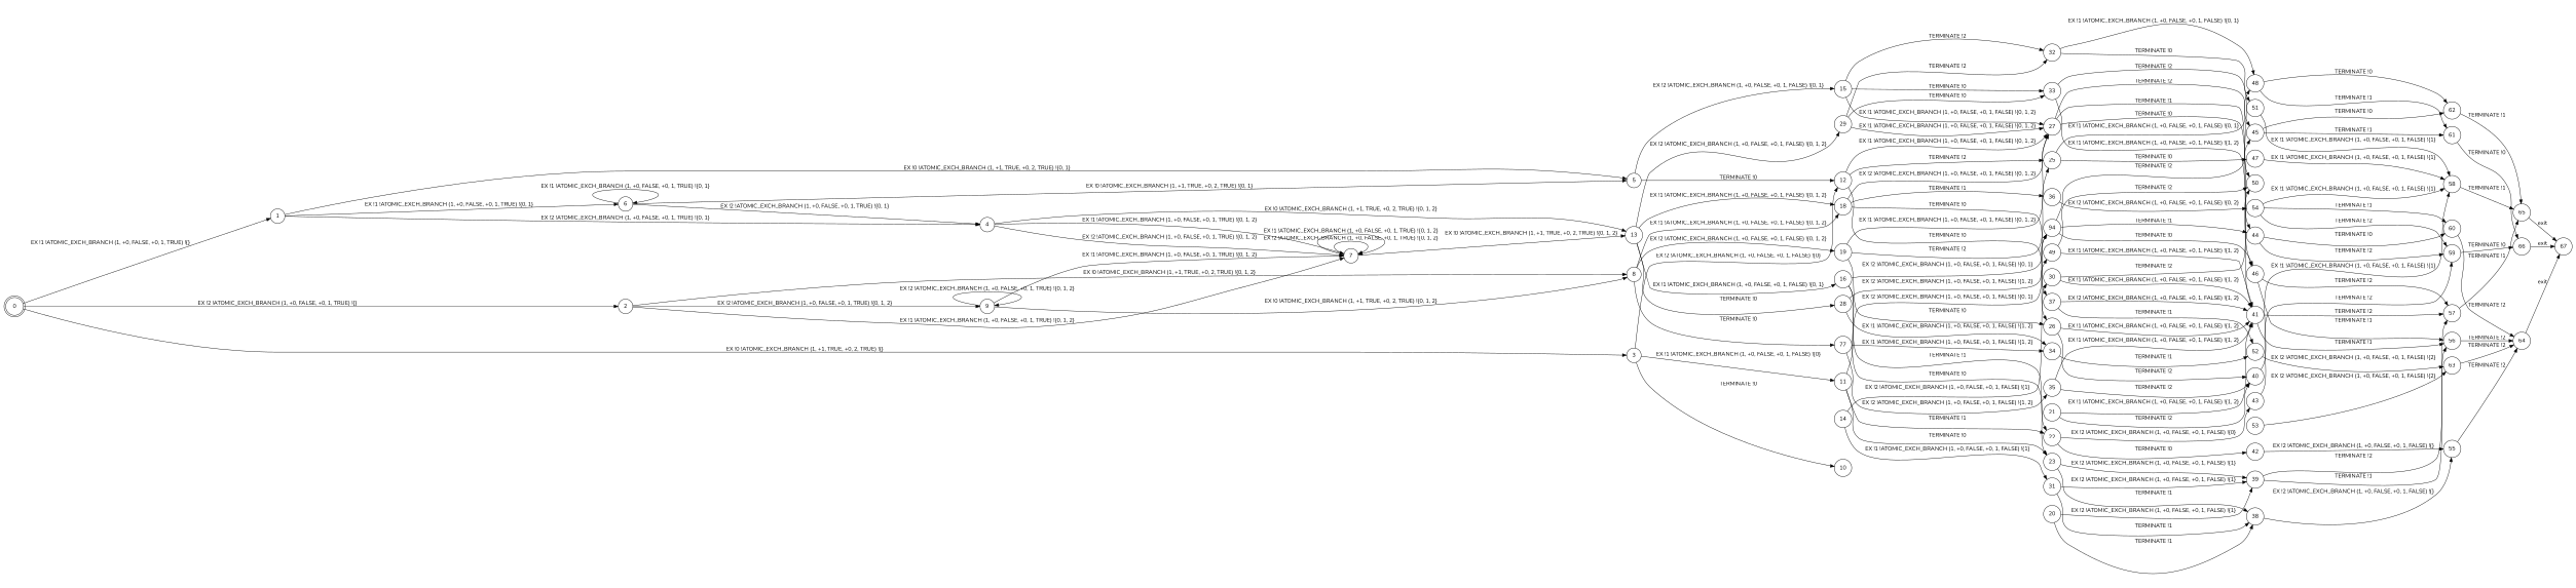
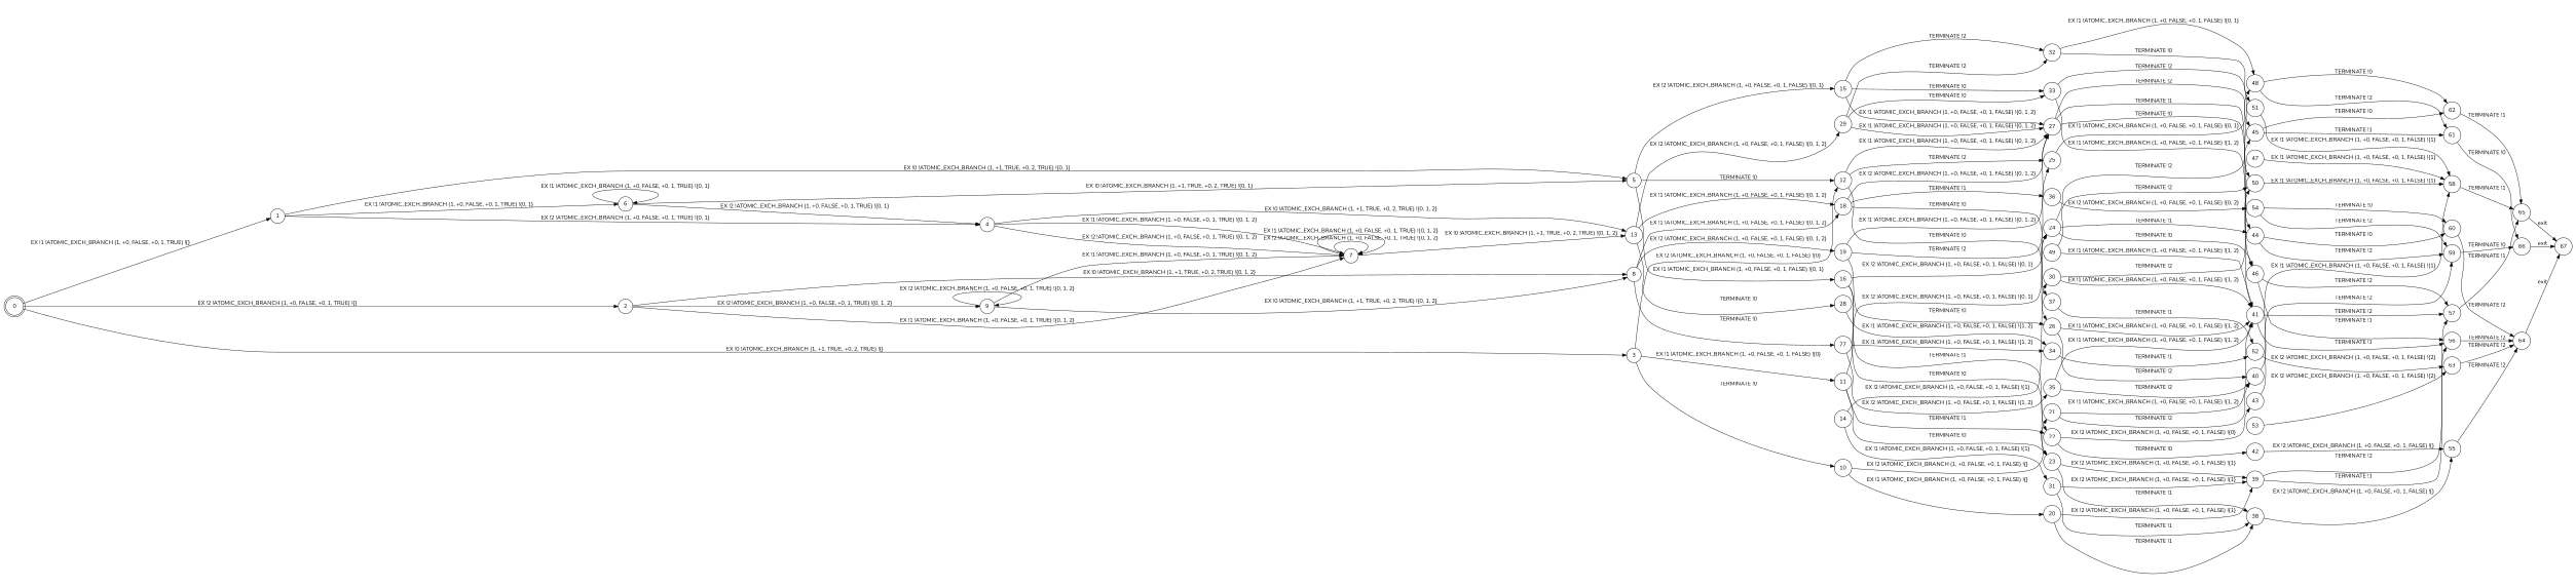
  digraph {
    fontname=Nunito
    rankdir=LR
    node [fontname=Nunito shape=circle]
    edge [fontname=Nunito]
    0 [peripheries=2]
    1
    2
    3
    4
    5
    6
    7
    8
    9
    10
    11
    12
    13
    15
    16
    n17 [label=77]
    18
    19
    20
    21
    22
    23
-   24 [label=94]
+   24
    25
    26
    27
    28
    29
    14
    30
    31
    32
    33
    34
    35
    36
    37
    38
    39
    40
    41
    42
    43
    44
    45
    46
    47
    48
    49
    50
    51
    52
    54
    55
    56
    57
    58
    59
    60
    61
    62
    63
    53
    64
    65
    66
    67
    0 -> 1 [label="EX !1 !ATOMIC_EXCH_BRANCH (1, +0, FALSE, +0, 1, TRUE) !{}"]
    0 -> 2 [label="EX !2 !ATOMIC_EXCH_BRANCH (1, +0, FALSE, +0, 1, TRUE) !{}"]
    0 -> 3 [label="EX !0 !ATOMIC_EXCH_BRANCH (1, +1, TRUE, +0, 2, TRUE) !{}"]
    1 -> 4 [label="EX !2 !ATOMIC_EXCH_BRANCH (1, +0, FALSE, +0, 1, TRUE) !{0, 1}"]
    1 -> 5 [label="EX !0 !ATOMIC_EXCH_BRANCH (1, +1, TRUE, +0, 2, TRUE) !{0, 1}"]
    1 -> 6 [label="EX !1 !ATOMIC_EXCH_BRANCH (1, +0, FALSE, +0, 1, TRUE) !{0, 1}"]
    2 -> 7 [label="EX !1 !ATOMIC_EXCH_BRANCH (1, +0, FALSE, +0, 1, TRUE) !{0, 1, 2}"]
    2 -> 8 [label="EX !0 !ATOMIC_EXCH_BRANCH (1, +1, TRUE, +0, 2, TRUE) !{0, 1, 2}"]
    2 -> 9 [label="EX !2 !ATOMIC_EXCH_BRANCH (1, +0, FALSE, +0, 1, TRUE) !{0, 1, 2}"]
    3 -> 10 [label="TERMINATE !0"]
    3 -> 11 [label="EX !1 !ATOMIC_EXCH_BRANCH (1, +0, FALSE, +0, 1, FALSE) !{0}"]
    3 -> 12 [label="EX !2 !ATOMIC_EXCH_BRANCH (1, +0, FALSE, +0, 1, FALSE) !{0}"]
    4 -> 7 [label="EX !2 !ATOMIC_EXCH_BRANCH (1, +0, FALSE, +0, 1, TRUE) !{0, 1, 2}"]
    4 -> 7 [label="EX !1 !ATOMIC_EXCH_BRANCH (1, +0, FALSE, +0, 1, TRUE) !{0, 1, 2}"]
    4 -> 13 [label="EX !0 !ATOMIC_EXCH_BRANCH (1, +1, TRUE, +0, 2, TRUE) !{0, 1, 2}"]
    5 -> 12 [label="TERMINATE !0"]
    5 -> 15 [label="EX !2 !ATOMIC_EXCH_BRANCH (1, +0, FALSE, +0, 1, FALSE) !{0, 1}"]
-   13 -> 16 [label="EX !1 !ATOMIC_EXCH_BRANCH (1, +0, FALSE, +0, 1, FALSE) !{0, 1}"]
+   5 -> 16 [label="EX !1 !ATOMIC_EXCH_BRANCH (1, +0, FALSE, +0, 1, FALSE) !{0, 1}"]
    6 -> 4 [label="EX !2 !ATOMIC_EXCH_BRANCH (1, +0, FALSE, +0, 1, TRUE) !{0, 1}"]
    6 -> 5 [label="EX !0 !ATOMIC_EXCH_BRANCH (1, +1, TRUE, +0, 2, TRUE) !{0, 1}"]
    6 -> 6 [label="EX !1 !ATOMIC_EXCH_BRANCH (1, +0, FALSE, +0, 1, TRUE) !{0, 1}"]
    7 -> 7 [label="EX !2 !ATOMIC_EXCH_BRANCH (1, +0, FALSE, +0, 1, TRUE) !{0, 1, 2}"]
    7 -> 7 [label="EX !1 !ATOMIC_EXCH_BRANCH (1, +0, FALSE, +0, 1, TRUE) !{0, 1, 2}"]
    7 -> 13 [label="EX !0 !ATOMIC_EXCH_BRANCH (1, +1, TRUE, +0, 2, TRUE) !{0, 1, 2}"]
    8 -> n17 [label="TERMINATE !0"]
    8 -> 18 [label="EX !1 !ATOMIC_EXCH_BRANCH (1, +0, FALSE, +0, 1, FALSE) !{0, 1, 2}"]
    8 -> 19 [label="EX !2 !ATOMIC_EXCH_BRANCH (1, +0, FALSE, +0, 1, FALSE) !{0, 1, 2}"]
    9 -> 7 [label="EX !1 !ATOMIC_EXCH_BRANCH (1, +0, FALSE, +0, 1, TRUE) !{0, 1, 2}"]
    9 -> 8 [label="EX !0 !ATOMIC_EXCH_BRANCH (1, +1, TRUE, +0, 2, TRUE) !{0, 1, 2}"]
    9 -> 9 [label="EX !2 !ATOMIC_EXCH_BRANCH (1, +0, FALSE, +0, 1, TRUE) !{0, 1, 2}"]
+   10 -> 20 [label="EX !1 !ATOMIC_EXCH_BRANCH (1, +0, FALSE, +0, 1, FALSE) !{}"]
+   10 -> 21 [label="EX !2 !ATOMIC_EXCH_BRANCH (1, +0, FALSE, +0, 1, FALSE) !{}"]
    11 -> 22 [label="TERMINATE !1"]
    11 -> 23 [label="TERMINATE !0"]
    11 -> 24 [label="EX !2 !ATOMIC_EXCH_BRANCH (1, +0, FALSE, +0, 1, FALSE) !{0, 1}"]
    12 -> 25 [label="TERMINATE !2"]
    12 -> 26 [label="TERMINATE !0"]
    12 -> 27 [label="EX !1 !ATOMIC_EXCH_BRANCH (1, +0, FALSE, +0, 1, FALSE) !{0, 1, 2}"]
    13 -> 18 [label="EX !1 !ATOMIC_EXCH_BRANCH (1, +0, FALSE, +0, 1, FALSE) !{0, 1, 2}"]
    13 -> 28 [label="TERMINATE !0"]
    13 -> 29 [label="EX !2 !ATOMIC_EXCH_BRANCH (1, +0, FALSE, +0, 1, FALSE) !{0, 1, 2}"]
    15 -> 27 [label="EX !1 !ATOMIC_EXCH_BRANCH (1, +0, FALSE, +0, 1, FALSE) !{0, 1, 2}"]
    15 -> 32 [label="TERMINATE !2"]
    15 -> 33 [label="TERMINATE !0"]
    16 -> 22 [label="TERMINATE !1"]
    16 -> 23 [label="TERMINATE !0"]
    16 -> 24 [label="EX !2 !ATOMIC_EXCH_BRANCH (1, +0, FALSE, +0, 1, FALSE) !{0, 1}"]
    n17 -> 34 [label="EX !1 !ATOMIC_EXCH_BRANCH (1, +0, FALSE, +0, 1, FALSE) !{1, 2}"]
    n17 -> 35 [label="EX !2 !ATOMIC_EXCH_BRANCH (1, +0, FALSE, +0, 1, FALSE) !{1, 2}"]
    18 -> 27 [label="EX !2 !ATOMIC_EXCH_BRANCH (1, +0, FALSE, +0, 1, FALSE) !{0, 1, 2}"]
    18 -> 36 [label="TERMINATE !1"]
    18 -> 37 [label="TERMINATE !0"]
    19 -> 25 [label="TERMINATE !2"]
    19 -> 26 [label="TERMINATE !0"]
    19 -> 27 [label="EX !1 !ATOMIC_EXCH_BRANCH (1, +0, FALSE, +0, 1, FALSE) !{0, 1, 2}"]
    20 -> 38 [label="TERMINATE !1"]
    20 -> 39 [label="EX !2 !ATOMIC_EXCH_BRANCH (1, +0, FALSE, +0, 1, FALSE) !{1}"]
    21 -> 40 [label="TERMINATE !2"]
    21 -> 41 [label="EX !1 !ATOMIC_EXCH_BRANCH (1, +0, FALSE, +0, 1, FALSE) !{1, 2}"]
    22 -> 42 [label="TERMINATE !0"]
    22 -> 43 [label="EX !2 !ATOMIC_EXCH_BRANCH (1, +0, FALSE, +0, 1, FALSE) !{0}"]
    23 -> 38 [label="TERMINATE !1"]
    23 -> 39 [label="EX !2 !ATOMIC_EXCH_BRANCH (1, +0, FALSE, +0, 1, FALSE) !{1}"]
    24 -> 44 [label="TERMINATE !1"]
    24 -> 45 [label="TERMINATE !2"]
    24 -> 46 [label="TERMINATE !0"]
-   25 -> 47 [label="TERMINATE !0"]
    25 -> 48 [label="EX !1 !ATOMIC_EXCH_BRANCH (1, +0, FALSE, +0, 1, FALSE) !{0, 1}"]
    26 -> 40 [label="TERMINATE !2"]
    26 -> 41 [label="EX !1 !ATOMIC_EXCH_BRANCH (1, +0, FALSE, +0, 1, FALSE) !{1, 2}"]
    27 -> 44 [label="TERMINATE !1"]
    27 -> 45 [label="TERMINATE !2"]
    27 -> 46 [label="TERMINATE !0"]
    28 -> 34 [label="EX !1 !ATOMIC_EXCH_BRANCH (1, +0, FALSE, +0, 1, FALSE) !{1, 2}"]
-   28 -> 49 [label="EX !2 !ATOMIC_EXCH_BRANCH (1, +0, FALSE, +0, 1, FALSE) !{1, 2}"]
    29 -> 27 [label="EX !1 !ATOMIC_EXCH_BRANCH (1, +0, FALSE, +0, 1, FALSE) !{0, 1, 2}"]
    29 -> 32 [label="TERMINATE !2"]
    29 -> 33 [label="TERMINATE !0"]
    14 -> 30 [label="EX !2 !ATOMIC_EXCH_BRANCH (1, +0, FALSE, +0, 1, FALSE) !{1}"]
    14 -> 31 [label="EX !1 !ATOMIC_EXCH_BRANCH (1, +0, FALSE, +0, 1, FALSE) !{1}"]
    30 -> 41 [label="EX !1 !ATOMIC_EXCH_BRANCH (1, +0, FALSE, +0, 1, FALSE) !{1, 2}"]
    30 -> 50 [label="TERMINATE !2"]
    31 -> 38 [label="TERMINATE !1"]
    31 -> 39 [label="EX !2 !ATOMIC_EXCH_BRANCH (1, +0, FALSE, +0, 1, FALSE) !{1}"]
    32 -> 48 [label="EX !1 !ATOMIC_EXCH_BRANCH (1, +0, FALSE, +0, 1, FALSE) !{0, 1}"]
    32 -> 51 [label="TERMINATE !0"]
    33 -> 41 [label="EX !1 !ATOMIC_EXCH_BRANCH (1, +0, FALSE, +0, 1, FALSE) !{1, 2}"]
    33 -> 50 [label="TERMINATE !2"]
    34 -> 52 [label="TERMINATE !1"]
    35 -> 40 [label="TERMINATE !2"]
    35 -> 41 [label="EX !1 !ATOMIC_EXCH_BRANCH (1, +0, FALSE, +0, 1, FALSE) !{1, 2}"]
    36 -> 54 [label="EX !2 !ATOMIC_EXCH_BRANCH (1, +0, FALSE, +0, 1, FALSE) !{0, 2}"]
-   37 -> 41 [label="EX !2 !ATOMIC_EXCH_BRANCH (1, +0, FALSE, +0, 1, FALSE) !{1, 2}"]
    37 -> 52 [label="TERMINATE !1"]
    38 -> 55 [label="EX !2 !ATOMIC_EXCH_BRANCH (1, +0, FALSE, +0, 1, FALSE) !{}"]
    39 -> 56 [label="TERMINATE !1"]
    39 -> 57 [label="TERMINATE !2"]
    40 -> 58 [label="EX !1 !ATOMIC_EXCH_BRANCH (1, +0, FALSE, +0, 1, FALSE) !{1}"]
    41 -> 56 [label="TERMINATE !1"]
    41 -> 57 [label="TERMINATE !2"]
    42 -> 55 [label="EX !2 !ATOMIC_EXCH_BRANCH (1, +0, FALSE, +0, 1, FALSE) !{}"]
    43 -> 59 [label="TERMINATE !2"]
    44 -> 59 [label="TERMINATE !2"]
    44 -> 60 [label="TERMINATE !0"]
    45 -> 61 [label="TERMINATE !1"]
    45 -> 62 [label="TERMINATE !0"]
    46 -> 56 [label="TERMINATE !1"]
    46 -> 57 [label="TERMINATE !2"]
    47 -> 58 [label="EX !1 !ATOMIC_EXCH_BRANCH (1, +0, FALSE, +0, 1, FALSE) !{1}"]
-   48 -> 61 [label="TERMINATE !1"]
+   48 -> 61 [label="TERMINATE !2"]
    48 -> 62 [label="TERMINATE !0"]
    49 -> 41 [label="EX !1 !ATOMIC_EXCH_BRANCH (1, +0, FALSE, +0, 1, FALSE) !{1, 2}"]
    49 -> 50 [label="TERMINATE !2"]
-   54 -> 58 [label="EX !1 !ATOMIC_EXCH_BRANCH (1, +0, FALSE, +0, 1, FALSE) !{1}"]
+   50 -> 58 [label="EX !1 !ATOMIC_EXCH_BRANCH (1, +0, FALSE, +0, 1, FALSE) !{1}"]
    51 -> 58 [label="EX !1 !ATOMIC_EXCH_BRANCH (1, +0, FALSE, +0, 1, FALSE) !{1}"]
    52 -> 63 [label="EX !2 !ATOMIC_EXCH_BRANCH (1, +0, FALSE, +0, 1, FALSE) !{2}"]
    54 -> 59 [label="TERMINATE !2"]
-   54 -> 60 [label="TERMINATE !1"]
+   54 -> 60 [label="TERMINATE !0"]
    55 -> 64 [label="TERMINATE !2"]
    56 -> 64 [label="TERMINATE !2"]
    57 -> 65 [label="TERMINATE !1"]
    58 -> 65 [label="TERMINATE !1"]
    59 -> 66 [label="TERMINATE !0"]
    60 -> 64 [label="TERMINATE !2"]
    61 -> 66 [label="TERMINATE !0"]
    62 -> 65 [label="TERMINATE !1"]
    63 -> 64 [label="TERMINATE !2"]
    53 -> 63 [label="EX !2 !ATOMIC_EXCH_BRANCH (1, +0, FALSE, +0, 1, FALSE) !{2}"]
    64 -> 67 [label=exit]
    65 -> 67 [label=exit]
    66 -> 67 [label=exit]
  }
